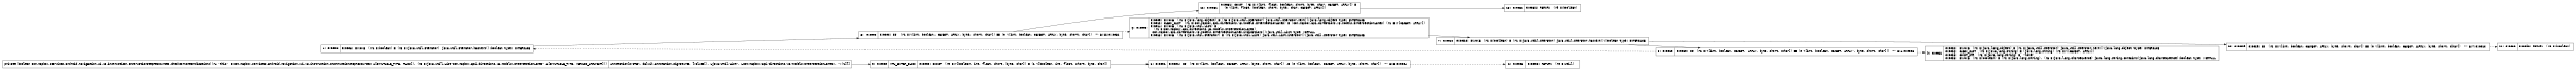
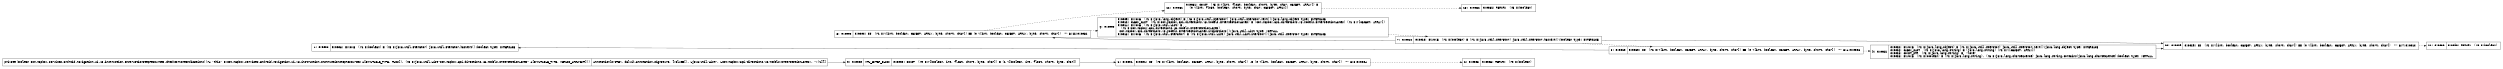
  digraph {
    fontname="DejaVu Sans Mono"
    rankdir=LR
    node [fontname="DejaVu Sans Mono" shape=record]
    edge [fontname="DejaVu Sans Mono"]
    n1 [label="{0\:\ 0x0000|MTH_ENTER_BLOCK\l|0x0000: CONST  (r0 I:?[boolean, int, float, short, byte, char]) = (1 ?[boolean, int, float, short, byte, char]) \l}"]
    n2 [label="{1\:\ 0x0001|0x0001: IF  (r5 I:?[int, boolean, OBJECT, ARRAY, byte, short, char]) != (0 ?[int, boolean, OBJECT, ARRAY, byte, short, char])  \-\> B:3:0x0004 \l}"]
-   n3 [label="{2\:\ 0x0003|0x0003: RETURN  (r0 I:util) \l}"]
+   n3 [label="{2\:\ 0x0003|0x0003: RETURN  (r0 I:boolean) \l}"]
    n4 [label="{4\:\ 0x0008|0x0008: INVOKE  (r1 I:boolean) = (r5 I:java.util.Iterator) java.util.Iterator.hasNext():boolean type: INTERFACE \l}"]
    n5 [label="{5\:\ 0x000c|0x000c: IF  (r1 I:?[int, boolean, OBJECT, ARRAY, byte, short, char]) == (0 ?[int, boolean, OBJECT, ARRAY, byte, short, char])  \-\> B:12:0x0031 \l}"]
    n6 [label="{6\:\ 0x000e|0x000e: INVOKE  (r1 I:java.lang.Object) = (r5 I:java.util.Iterator) java.util.Iterator.next():java.lang.Object type: INTERFACE \l0x0012: CHECK_CAST  (r1 I:com.mapbox.api.directions.v5.models.IntersectionLanes) = (com.mapbox.api.directions.v5.models.IntersectionLanes) (r1 I:?[OBJECT, ARRAY]) \l0x0014: INVOKE  (r1 I:java.util.List) = \l  (r1 I:com.mapbox.api.directions.v5.models.IntersectionLanes)\l com.mapbox.api.directions.v5.models.IntersectionLanes.indications():java.util.List type: VIRTUAL \l0x0018: INVOKE  (r1 I:java.util.Iterator) = (r1 I:java.util.List) java.util.List.iterator():java.util.Iterator type: INTERFACE \l}"]
    n7 [label="{12\:\ 0x0031|0x0031: CONST  (r5 I:?[int, float, boolean, short, byte, char, OBJECT, ARRAY]) = \l  (0 ?[int, float, boolean, short, byte, char, OBJECT, ARRAY])\l \l}"]
    n8 [label="{7\:\ 0x001c|0x001c: INVOKE  (r2 I:boolean) = (r1 I:java.util.Iterator) java.util.Iterator.hasNext():boolean type: INTERFACE \l}"]
-   n9 [label="{13\:\ 0x0032|0x0032: RETURN  (r9 I:boolean) \l}"]
+   n9 [label="{13\:\ 0x0032|0x0032: RETURN  (r5 I:boolean) \l}"]
    n10 [label="{8\:\ 0x0020|0x0020: IF  (r2 I:?[int, boolean, OBJECT, ARRAY, byte, short, char]) == (0 ?[int, boolean, OBJECT, ARRAY, byte, short, char])  \-\> B:4:0x0008 \l}"]
    n11 [label="{10\:\ 0x002e|0x002e: IF  (r2 I:?[int, boolean, OBJECT, ARRAY, byte, short, char]) == (0 ?[int, boolean, OBJECT, ARRAY, byte, short, char])  \-\> B:7:0x001c \l}"]
    n12 [label="{9\:\ 0x0022|0x0022: INVOKE  (r2 I:java.lang.Object) = (r1 I:java.util.Iterator) java.util.Iterator.next():java.lang.Object type: INTERFACE \l0x0026: CHECK_CAST  (r2 I:java.lang.String) = (java.lang.String) (r2 I:?[OBJECT, ARRAY]) \l0x0028: CONST_STR  (r3 I:java.lang.String) =  \"none\" \l0x002a: INVOKE  (r2 I:boolean) = (r2 I:java.lang.String), (r3 I:java.lang.CharSequence) java.lang.String.contains(java.lang.CharSequence):boolean type: VIRTUAL \l}"]
    n13 [label="{11\:\ 0x0030|0x0090: RETURN  (r0 I:boolean) \l}"]
    n14 [label="{private boolean com.mapbox.services.android.navigation.ui.v5.instruction.InstructionStepResources.checkForNoneIndications((r4 'this' I:com.mapbox.services.android.navigation.ui.v5.instruction.InstructionStepResources A[IMMUTABLE_TYPE, THIS]), (r5 I:java.util.List\<com.mapbox.api.directions.v5.models.IntersectionLanes\> A[IMMUTABLE_TYPE, METHOD_ARGUMENT]))  | Annotation[SYSTEM, dalvik.annotation.Signature, \{value=[(, Ljava\/util\/List\<, Lcom\/mapbox\/api\/directions\/v5\/models\/IntersectionLanes;, \>;)Z]\}]\l}"]
    n1 -> n2
    n2 -> n3 [style=dashed]
-   n4 -> n5
+   n8 -> n5
    n5 -> n6 [style=dashed]
-   n5 -> n7
-   n6 -> n8
-   n7 -> n9
-   n8 -> n10
+   n5 -> n7 [style=dashed]
+   n6 -> n8 [style=dashed]
+   n7 -> n9 [style=dashed]
+   n8 -> n10 [style=dashed]
    n8 -> n11
-   n10 -> n4 [style=dashed]
+   n10 -> n4
    n10 -> n12 [style=dashed]
    n11 -> n13 [style=dashed]
+   n12 -> n11
    n14 -> n1
  }
